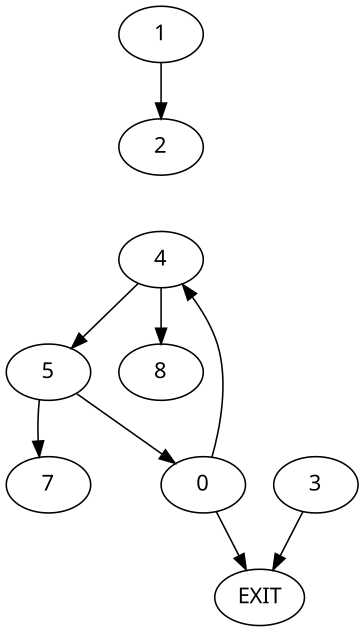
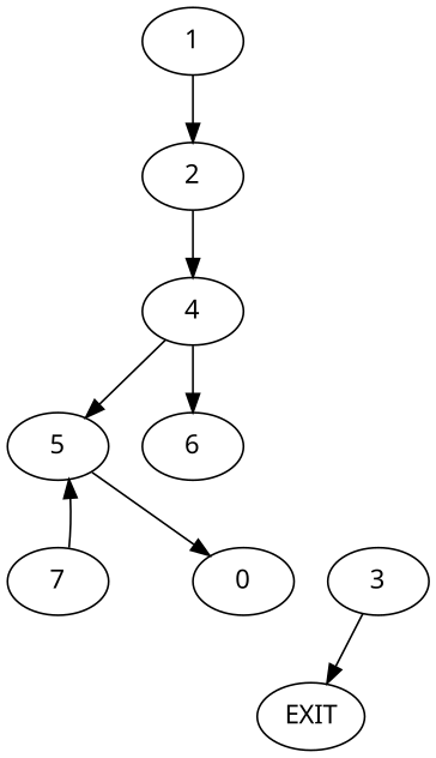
  digraph {
    fontname="Noto Sans"
    node [fontname="Noto Sans"]
    edge [fontname="Noto Sans"]
    1
    2
    n3 [label=EXIT]
    4
    3
    5
-   6 [label=8]
+   6
    7
    n9 [label=0]
    1 -> 2
-   n9 -> 4
+   2 -> 4
    4 -> 5
    4 -> 6
    3 -> n3
-   5 -> 7
+   7 -> 5
    5 -> n9
-   n9 -> n3
  }
